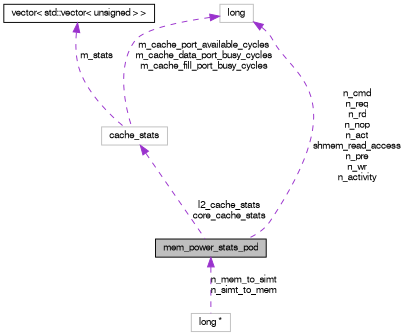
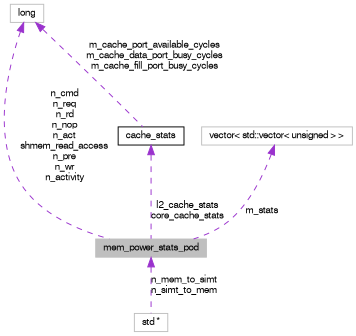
  digraph {
    node [color=grey75 fontname=FreeSans fontsize=10 shape=record]
    edge [color=darkorchid3 dir=back fontname=FreeSans fontsize=10 labelfontname=FreeSans labelfontsize=10 style=dashed]
-   n1 [color=black fillcolor=grey75 fontcolor=black height=0.2 label=mem_power_stats_pod style=filled width=0.4]
-   n2 [height=0.2 label="long *" width=0.4]
-   n3 [height=0.2 label=cache_stats width=0.4]
-   n4 [color=black height=0.2 label="vector\< std::vector\< unsigned \> \>" width=0.4]
+   n1 [fillcolor=grey75 fontcolor=black height=0.2 label=mem_power_stats_pod style=filled width=0.4]
+   n2 [height=0.2 label="std *" width=0.4]
+   n3 [color=black height=0.2 label=cache_stats width=0.4]
+   n4 [height=0.2 label="vector\< std::vector\< unsigned \> \>" width=0.4]
    n5 [height=0.2 label=long width=0.4]
    n1 -> n2 [label="n_mem_to_simt\nn_simt_to_mem"]
    n3 -> n1 [label="l2_cache_stats\ncore_cache_stats"]
-   n4 -> n3 [label=m_stats]
+   n4 -> n1 [label=m_stats]
    n5 -> n1 [label="n_cmd\nn_req\nn_rd\nn_nop\nn_act\nshmem_read_access\nn_pre\nn_wr\nn_activity"]
    n5 -> n3 [label="m_cache_port_available_cycles\nm_cache_data_port_busy_cycles\nm_cache_fill_port_busy_cycles"]
  }
